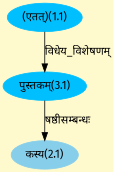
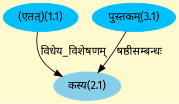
  digraph {
    bgcolor=lemonchiffon1
    compound=true
    fontname="Fira Sans"
    rankdir=BT
    node [color="#00BFFF" fontname="Fira Sans" style=filled]
    edge [dir=back fontname="Fira Sans"]
    n1 [label="(एतत्)(1.1)"]
    n2 [color="#87CEEB" label="कस्य(2.1)"]
    n3 [label="पुस्तकम्(3.1)"]
    n2 -> n3 [label="षष्ठीसम्बन्धः"]
-   n3 -> n1 [label="विधेय_विशेषणम्"]
+   n2 -> n1 [label="विधेय_विशेषणम्"]
  }
